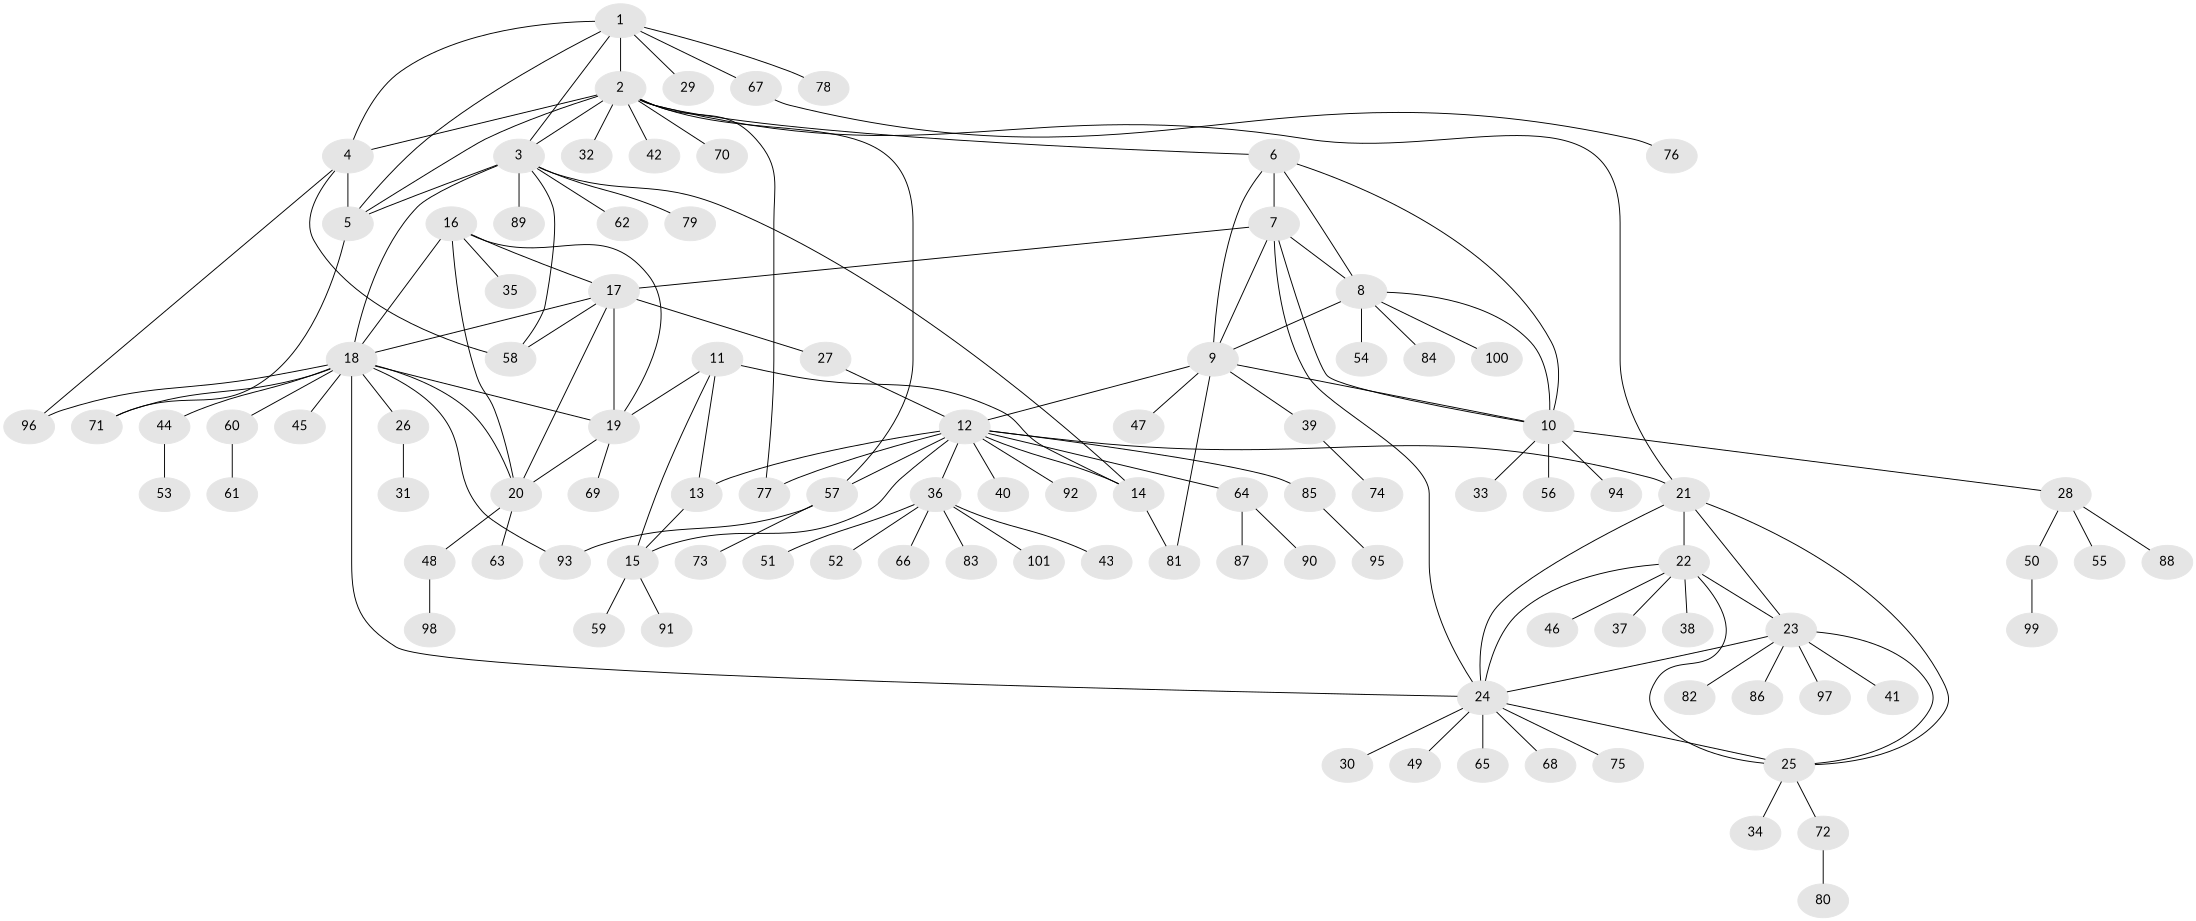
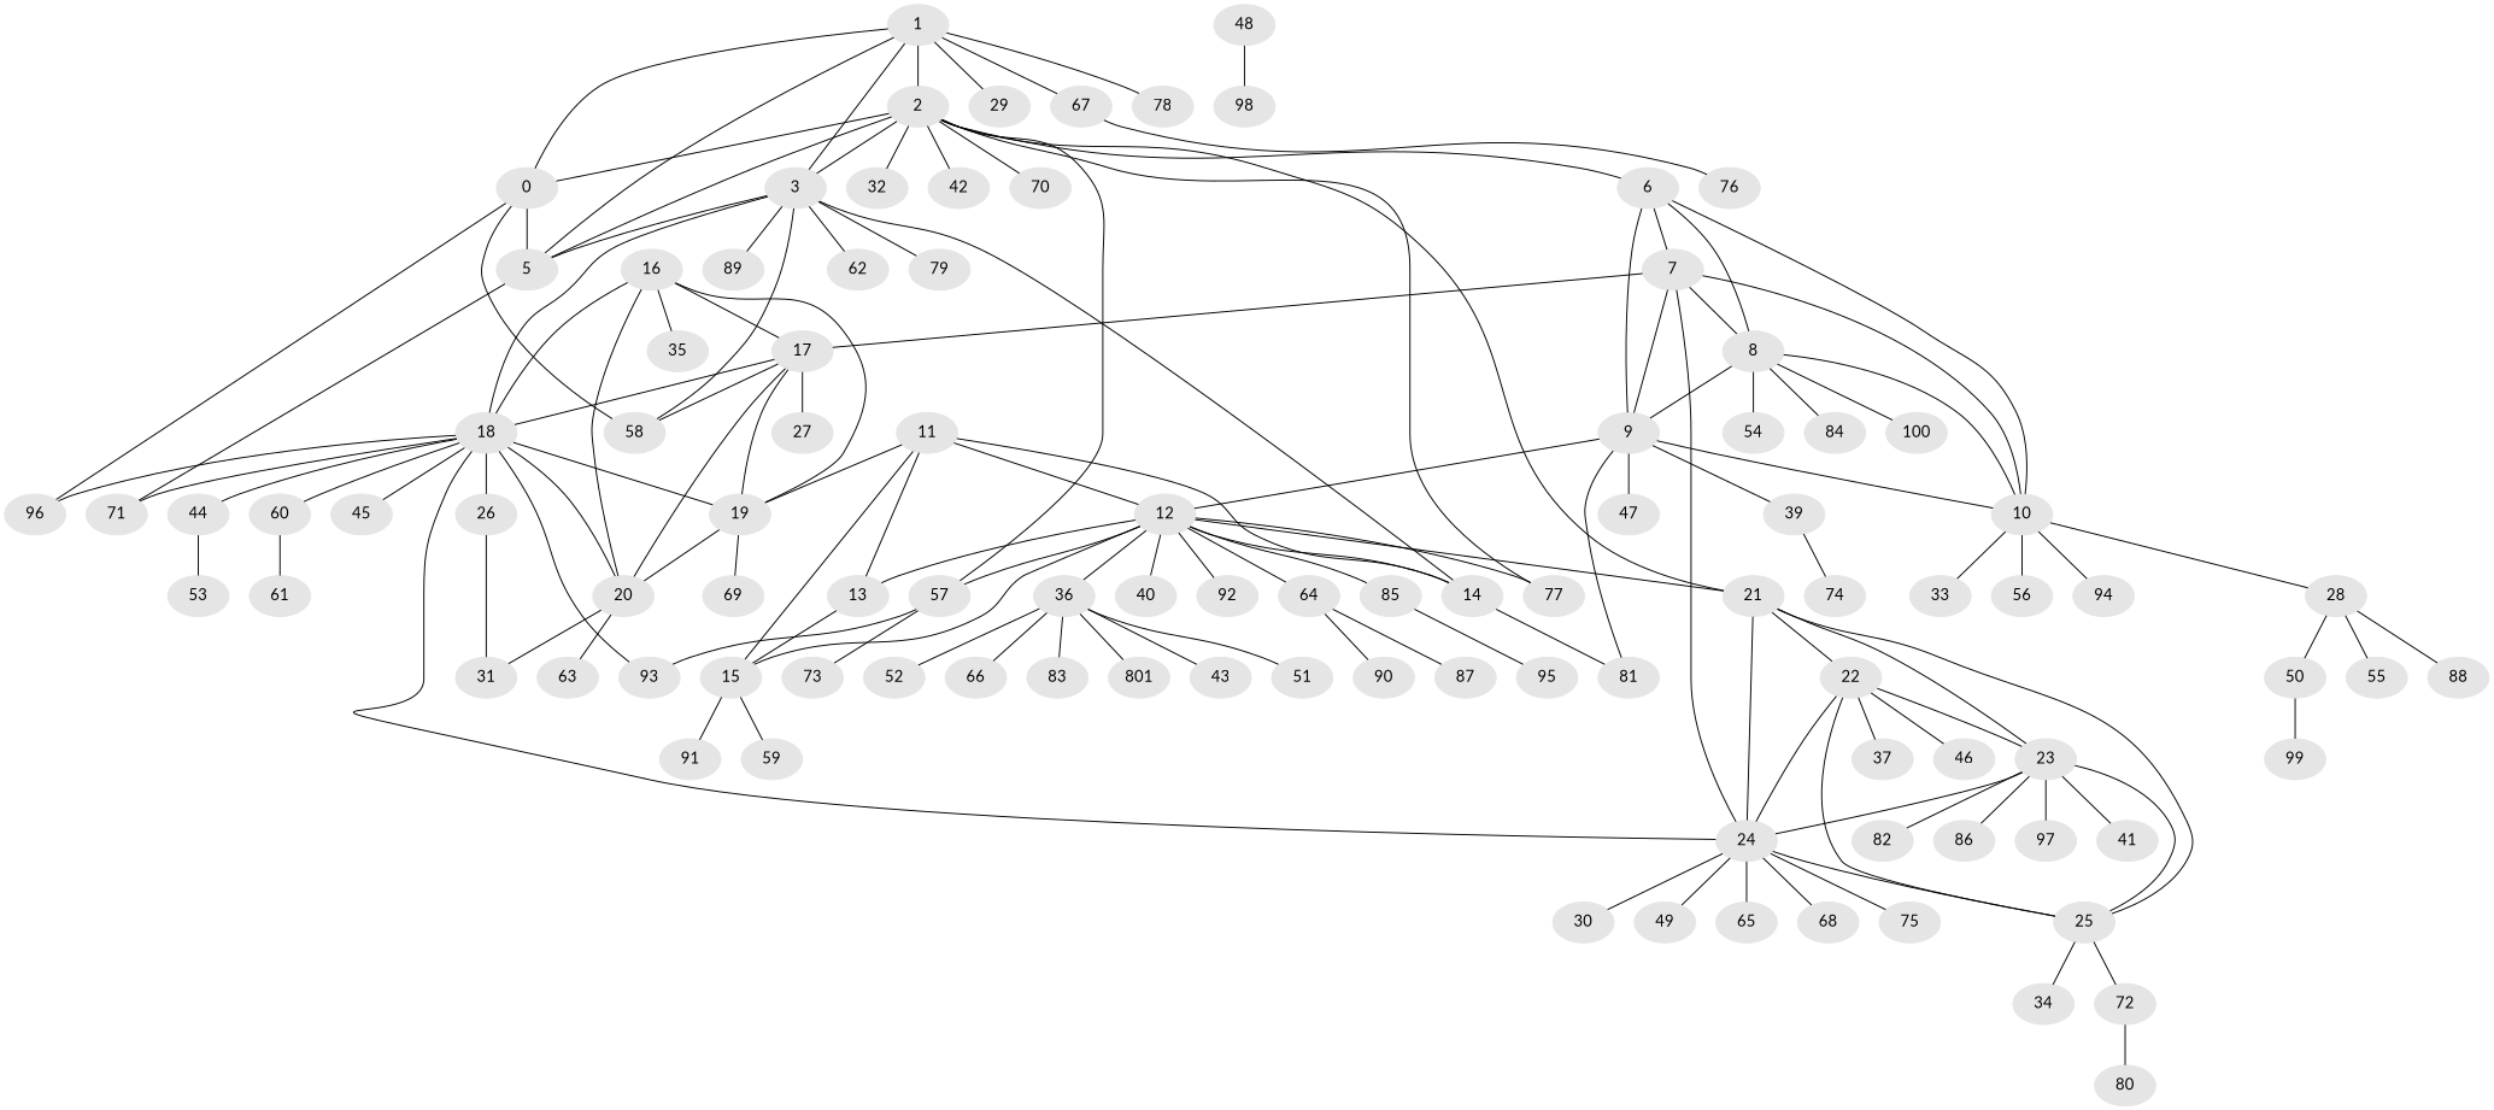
  graph {
    fontname=Lato
    node [color=gray90 fontname=Lato style=filled]
    edge [fontname=Lato]
    1
    2
    3
-   4
+   4 [label=0]
    5
    29
    67
    78
    6
    21
    32
    42
    57
    70
    77
    14
    18
    62
    79
    89
    58
    96
    71
    76
    7
    8
    9
    10
    24
    22
    23
    25
    93
    73
    81
    19
    20
    26
    44
    45
    60
    17
    54
    84
    100
    12
    39
    47
    28
    33
    56
    94
    27
    30
    49
    65
    68
    75
    13
    15
    36
    40
    64
    85
    92
    74
    50
    55
    88
    11
    59
    91
    69
    43
    51
    52
    66
    83
-   101
+   101 [label=801]
    87
    90
    95
    16
    35
    48
    63
    31
    53
    61
    98
    37
-   38
    46
    41
    82
    86
    97
    34
    72
    80
    99
    1 -- 2
    1 -- 3
    1 -- 4
    1 -- 5
    1 -- 29
    1 -- 67
    1 -- 78
    2 -- 3
    2 -- 4
    2 -- 5
    2 -- 6
    2 -- 21
    2 -- 32
    2 -- 42
    2 -- 57
    2 -- 70
    2 -- 77
    3 -- 5
    3 -- 14
    3 -- 18
    3 -- 62
    3 -- 79
    3 -- 89
    3 -- 58
    4 -- 5
    4 -- 58
    4 -- 96
    5 -- 71
    67 -- 76
    6 -- 7
    6 -- 8
    6 -- 9
    6 -- 10
    21 -- 24
    21 -- 22
    21 -- 23
    21 -- 25
    57 -- 93
    57 -- 73
    14 -- 81
    18 -- 96
    18 -- 71
    18 -- 24
    18 -- 93
    18 -- 19
    18 -- 20
    18 -- 26
    18 -- 44
    18 -- 45
    18 -- 60
    7 -- 8
    7 -- 9
    7 -- 10
    7 -- 24
    7 -- 17
    8 -- 9
    8 -- 10
    8 -- 54
    8 -- 84
    8 -- 100
    9 -- 10
    9 -- 81
    9 -- 12
    9 -- 39
    9 -- 47
    10 -- 28
    10 -- 33
    10 -- 56
    10 -- 94
    24 -- 25
    24 -- 30
    24 -- 49
    24 -- 65
    24 -- 68
    24 -- 75
    22 -- 24
    22 -- 23
    22 -- 25
    22 -- 37
-   22 -- 38
    22 -- 46
    23 -- 24
    23 -- 25
    23 -- 41
    23 -- 82
    23 -- 86
    23 -- 97
    25 -- 34
    25 -- 72
    19 -- 20
    19 -- 69
-   20 -- 48
+   20 -- 31
    20 -- 63
    26 -- 31
    44 -- 53
    60 -- 61
    17 -- 18
    17 -- 58
    17 -- 19
    17 -- 20
    17 -- 27
    12 -- 21
    12 -- 57
    12 -- 77
    12 -- 14
    12 -- 13
    12 -- 15
    12 -- 36
    12 -- 40
    12 -- 64
    12 -- 85
    12 -- 92
    39 -- 74
    28 -- 50
    28 -- 55
    28 -- 88
    13 -- 15
    15 -- 59
    15 -- 91
    36 -- 43
    36 -- 51
    36 -- 52
    36 -- 66
    36 -- 83
    36 -- 101
    64 -- 87
    64 -- 90
    85 -- 95
    50 -- 99
    11 -- 14
    11 -- 19
-   27 -- 12
+   11 -- 12
    11 -- 13
    11 -- 15
    16 -- 18
    16 -- 19
    16 -- 20
    16 -- 17
    16 -- 35
    48 -- 98
    72 -- 80
  }
